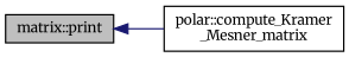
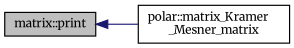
  digraph {
    rankdir=LR
    fontname=Merriweather
    node [color=black fontname=Merriweather fontsize=10 shape=record style=filled]
    n1 [fillcolor=grey75 fontcolor=black height=0.2 label="matrix::print" width=0.4]
-   n2 [fillcolor=white height=0.2 label="polar::compute_Kramer\l_Mesner_matrix" width=0.4]
+   n2 [fillcolor=white height=0.2 label="polar::matrix_Kramer\l_Mesner_matrix" width=0.4]
    n1 -> n2 [color=midnightblue dir=back fontname=Merriweather fontsize=10 labelfontname=Helvetica labelfontsize=10 style=solid]
  }
